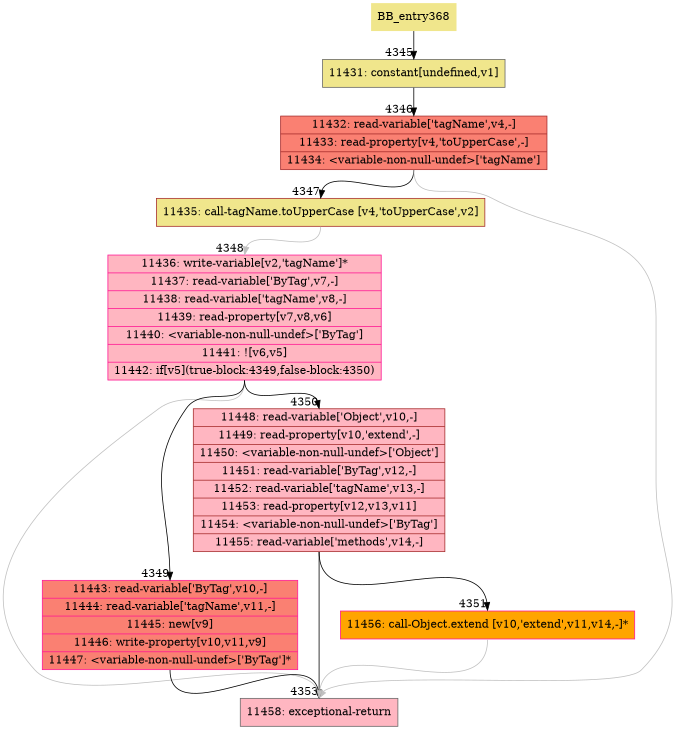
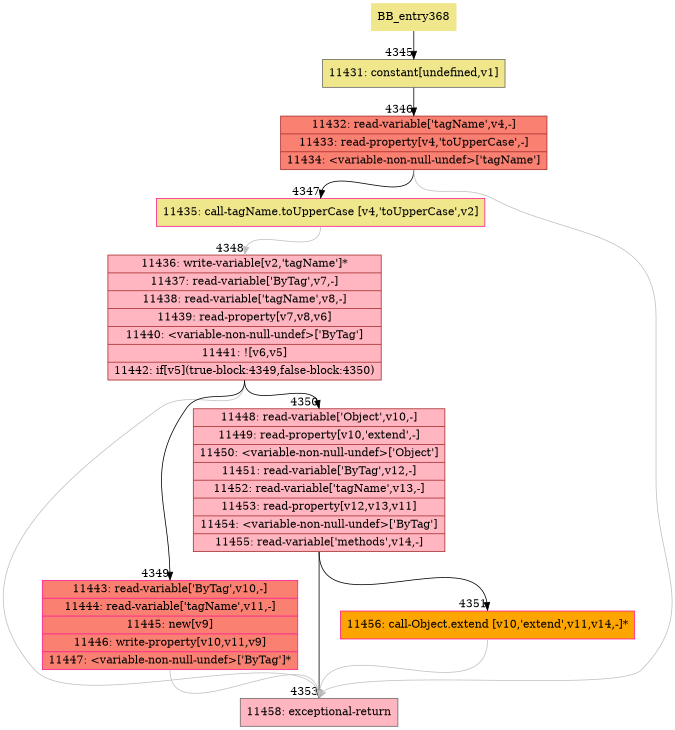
  digraph {
    rankdir=TD
    node [color=brown fillcolor=khaki shape=record style=filled]
    edge [headport=n tailport=s]
    n1 [color=gray40 label=BB_entry368 shape=none]
    n2 [color=gray40 label="{11431: constant[undefined,v1]}"]
    n3 [fillcolor=salmon label="{11432: read-variable['tagName',v4,-]|11433: read-property[v4,'toUpperCase',-]|11434: \<variable-non-null-undef\>['tagName']}"]
-   n4 [label="{11435: call-tagName.toUpperCase [v4,'toUpperCase',v2]}"]
+   n4 [color=deeppink label="{11435: call-tagName.toUpperCase [v4,'toUpperCase',v2]}"]
    n5 [color=gray40 fillcolor=lightpink label="{11458: exceptional-return}"]
-   n6 [color=deeppink fillcolor=lightpink label="{11436: write-variable[v2,'tagName']*|11437: read-variable['ByTag',v7,-]|11438: read-variable['tagName',v8,-]|11439: read-property[v7,v8,v6]|11440: \<variable-non-null-undef\>['ByTag']|11441: ![v6,v5]|11442: if[v5](true-block:4349,false-block:4350)}"]
+   n6 [fillcolor=lightpink label="{11436: write-variable[v2,'tagName']*|11437: read-variable['ByTag',v7,-]|11438: read-variable['tagName',v8,-]|11439: read-property[v7,v8,v6]|11440: \<variable-non-null-undef\>['ByTag']|11441: ![v6,v5]|11442: if[v5](true-block:4349,false-block:4350)}"]
    n7 [color=deeppink fillcolor=salmon label="{11443: read-variable['ByTag',v10,-]|11444: read-variable['tagName',v11,-]|11445: new[v9]|11446: write-property[v10,v11,v9]|11447: \<variable-non-null-undef\>['ByTag']*}"]
    n8 [fillcolor=lightpink label="{11448: read-variable['Object',v10,-]|11449: read-property[v10,'extend',-]|11450: \<variable-non-null-undef\>['Object']|11451: read-variable['ByTag',v12,-]|11452: read-variable['tagName',v13,-]|11453: read-property[v12,v13,v11]|11454: \<variable-non-null-undef\>['ByTag']|11455: read-variable['methods',v14,-]}"]
    n9 [color=deeppink fillcolor=orange label="{11456: call-Object.extend [v10,'extend',v11,v14,-]*}"]
    n1 -> n2 [headlabel="    4345"]
    n2 -> n3 [headlabel="      4346"]
    n3 -> n4 [headlabel="      4347"]
    n3 -> n5 [color=gray headlabel="      4353"]
    n4 -> n6 [color=gray headlabel="      4348"]
    n6 -> n5 [color=gray]
    n6 -> n7 [headlabel="      4349"]
    n6 -> n8 [headlabel="      4350"]
-   n7 -> n5 [color=black]
+   n7 -> n5 [color=gray]
    n8 -> n5 [color=black]
    n8 -> n9 [headlabel="      4351"]
    n9 -> n5 [color=gray]
  }
